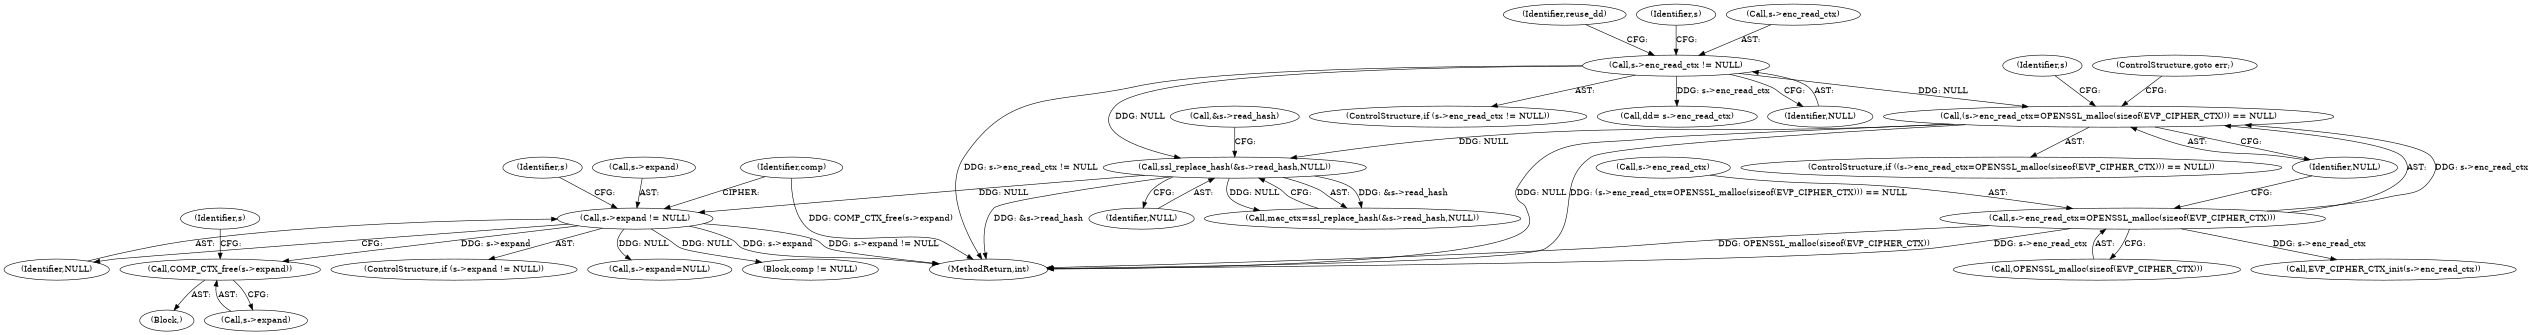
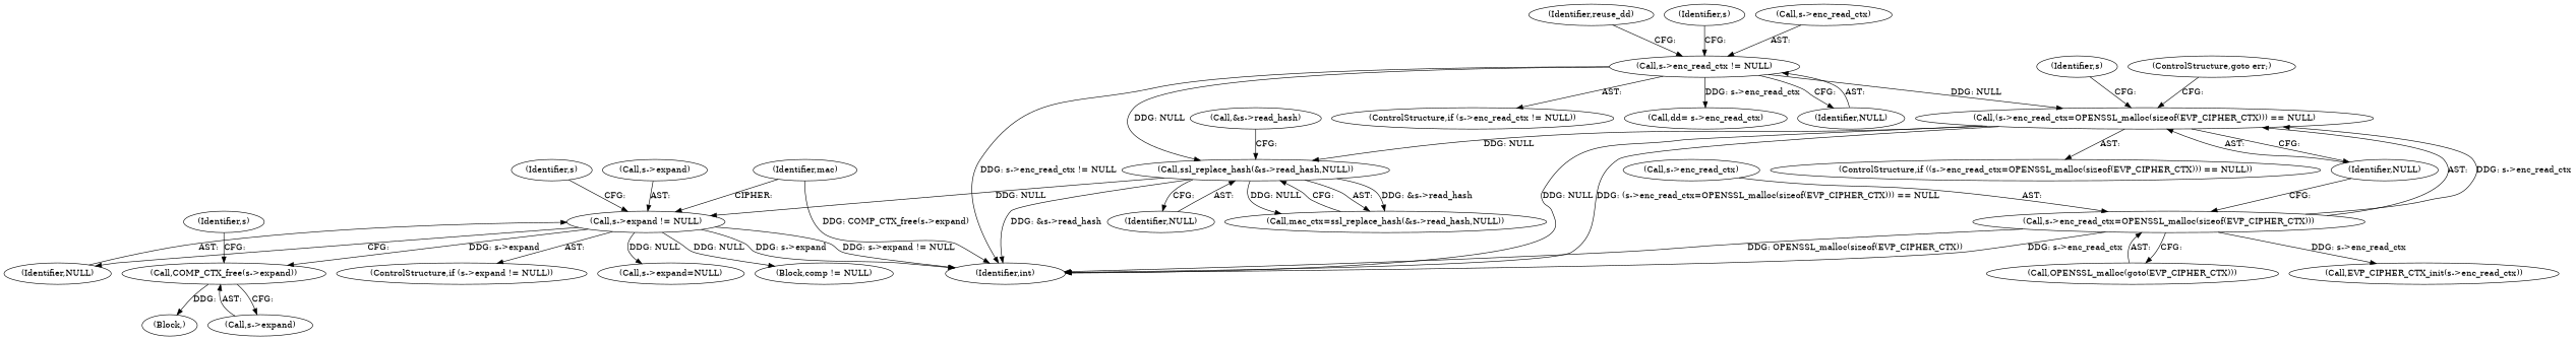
  digraph {
    n1 [label="(Call,COMP_CTX_free(s->expand))"]
    n2 [label="(Block,)"]
    n3 [label="(Call,s->expand)"]
-   n4 [label="(MethodReturn,int)"]
+   n4 [label="(Identifier,int)"]
    n5 [label="(Call,s->expand != NULL)"]
    n6 [label="(Identifier,NULL)"]
    n7 [label="(ControlStructure,if (s->expand != NULL))"]
    n8 [label="(Call,s->expand=NULL)"]
    n9 [label="(Block,comp != NULL)"]
    n10 [label="(Call,ssl_replace_hash(&s->read_hash,NULL))"]
    n11 [label="(Identifier,NULL)"]
    n12 [label="(Call,mac_ctx=ssl_replace_hash(&s->read_hash,NULL))"]
    n13 [label="(Call,(s->enc_read_ctx=OPENSSL_malloc(sizeof(EVP_CIPHER_CTX))) == NULL)"]
    n14 [label="(ControlStructure,if ((s->enc_read_ctx=OPENSSL_malloc(sizeof(EVP_CIPHER_CTX))) == NULL))"]
    n15 [label="(Identifier,NULL)"]
    n16 [label="(Call,s->enc_read_ctx=OPENSSL_malloc(sizeof(EVP_CIPHER_CTX)))"]
-   n17 [label="(Call,OPENSSL_malloc(sizeof(EVP_CIPHER_CTX)))"]
+   n17 [label="(Call,OPENSSL_malloc(goto(EVP_CIPHER_CTX)))"]
    n18 [label="(Call,EVP_CIPHER_CTX_init(s->enc_read_ctx))"]
    n19 [label="(Call,s->enc_read_ctx != NULL)"]
    n20 [label="(ControlStructure,if (s->enc_read_ctx != NULL))"]
    n21 [label="(Call,dd= s->enc_read_ctx)"]
    n22 [label="(Identifier,NULL)"]
-   n23 [label="(Identifier,comp)"]
+   n23 [label="(Identifier,mac)"]
    n24 [label="(Identifier,reuse_dd)"]
    n25 [label="(Identifier,s)"]
    n26 [label="(Identifier,s)"]
    n27 [label="(Call,s->enc_read_ctx)"]
    n28 [label="(Identifier,s)"]
    n29 [label="(Identifier,s)"]
    n30 [label="(Call,&s->read_hash)"]
    n31 [label="(Call,s->enc_read_ctx)"]
    n32 [label="(Call,s->expand)"]
    n33 [label="(ControlStructure,goto err;)"]
-   n1 -> n2 [label="AST: "]
+   n1 -> n2 [label="DDG: "]
    n1 -> n3 [label="CFG: "]
    n3 -> n1 [label="AST: "]
    n5 -> n1 [label="DDG: s->expand"]
    n5 -> n4 [label="DDG: s->expand != NULL"]
    n5 -> n4 [label="DDG: s->expand"]
    n5 -> n6 [label="CFG: "]
    n5 -> n7 [label="AST: "]
    n5 -> n8 [label="DDG: NULL"]
    n5 -> n9 [label="DDG: NULL"]
    n6 -> n5 [label="AST: "]
    n10 -> n4 [label="DDG: &s->read_hash"]
    n10 -> n5 [label="DDG: NULL"]
    n10 -> n11 [label="CFG: "]
    n10 -> n12 [label="AST: "]
    n10 -> n12 [label="DDG: &s->read_hash"]
    n10 -> n12 [label="DDG: NULL"]
    n11 -> n10 [label="AST: "]
    n12 -> n10 [label="CFG: "]
    n13 -> n4 [label="DDG: (s->enc_read_ctx=OPENSSL_malloc(sizeof(EVP_CIPHER_CTX))) == NULL"]
    n13 -> n4 [label="DDG: NULL"]
    n13 -> n10 [label="DDG: NULL"]
    n13 -> n14 [label="AST: "]
    n13 -> n15 [label="CFG: "]
    n15 -> n13 [label="AST: "]
    n15 -> n16 [label="CFG: "]
    n16 -> n4 [label="DDG: OPENSSL_malloc(sizeof(EVP_CIPHER_CTX))"]
    n16 -> n4 [label="DDG: s->enc_read_ctx"]
    n16 -> n13 [label="AST: "]
    n16 -> n13 [label="DDG: s->enc_read_ctx"]
    n16 -> n17 [label="CFG: "]
    n16 -> n18 [label="DDG: s->enc_read_ctx"]
    n17 -> n16 [label="AST: "]
    n19 -> n4 [label="DDG: s->enc_read_ctx != NULL"]
    n19 -> n10 [label="DDG: NULL"]
    n19 -> n13 [label="DDG: NULL"]
    n19 -> n20 [label="AST: "]
    n19 -> n21 [label="DDG: s->enc_read_ctx"]
    n19 -> n22 [label="CFG: "]
    n22 -> n19 [label="AST: "]
    n23 -> n4 [label="DDG: COMP_CTX_free(s->expand)"]
    n23 -> n5 [label="CIPHER: "]
    n24 -> n19 [label="CFG: "]
    n25 -> n13 [label="CFG: "]
    n26 -> n19 [label="CFG: "]
    n27 -> n16 [label="AST: "]
    n28 -> n5 [label="CFG: "]
    n29 -> n1 [label="CFG: "]
    n30 -> n10 [label="CFG: "]
    n31 -> n19 [label="AST: "]
    n32 -> n5 [label="AST: "]
    n33 -> n13 [label="CFG: "]
  }
